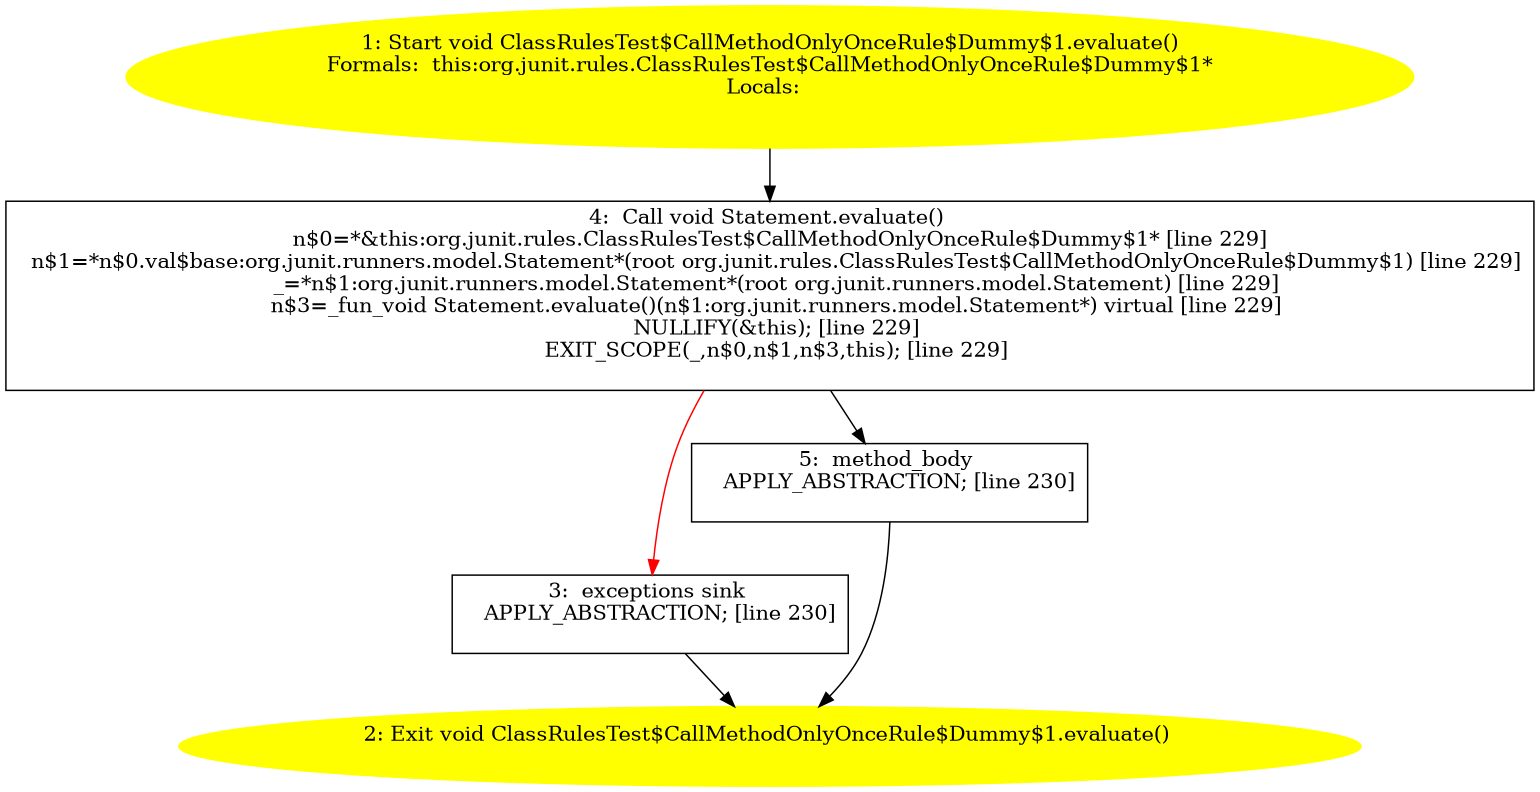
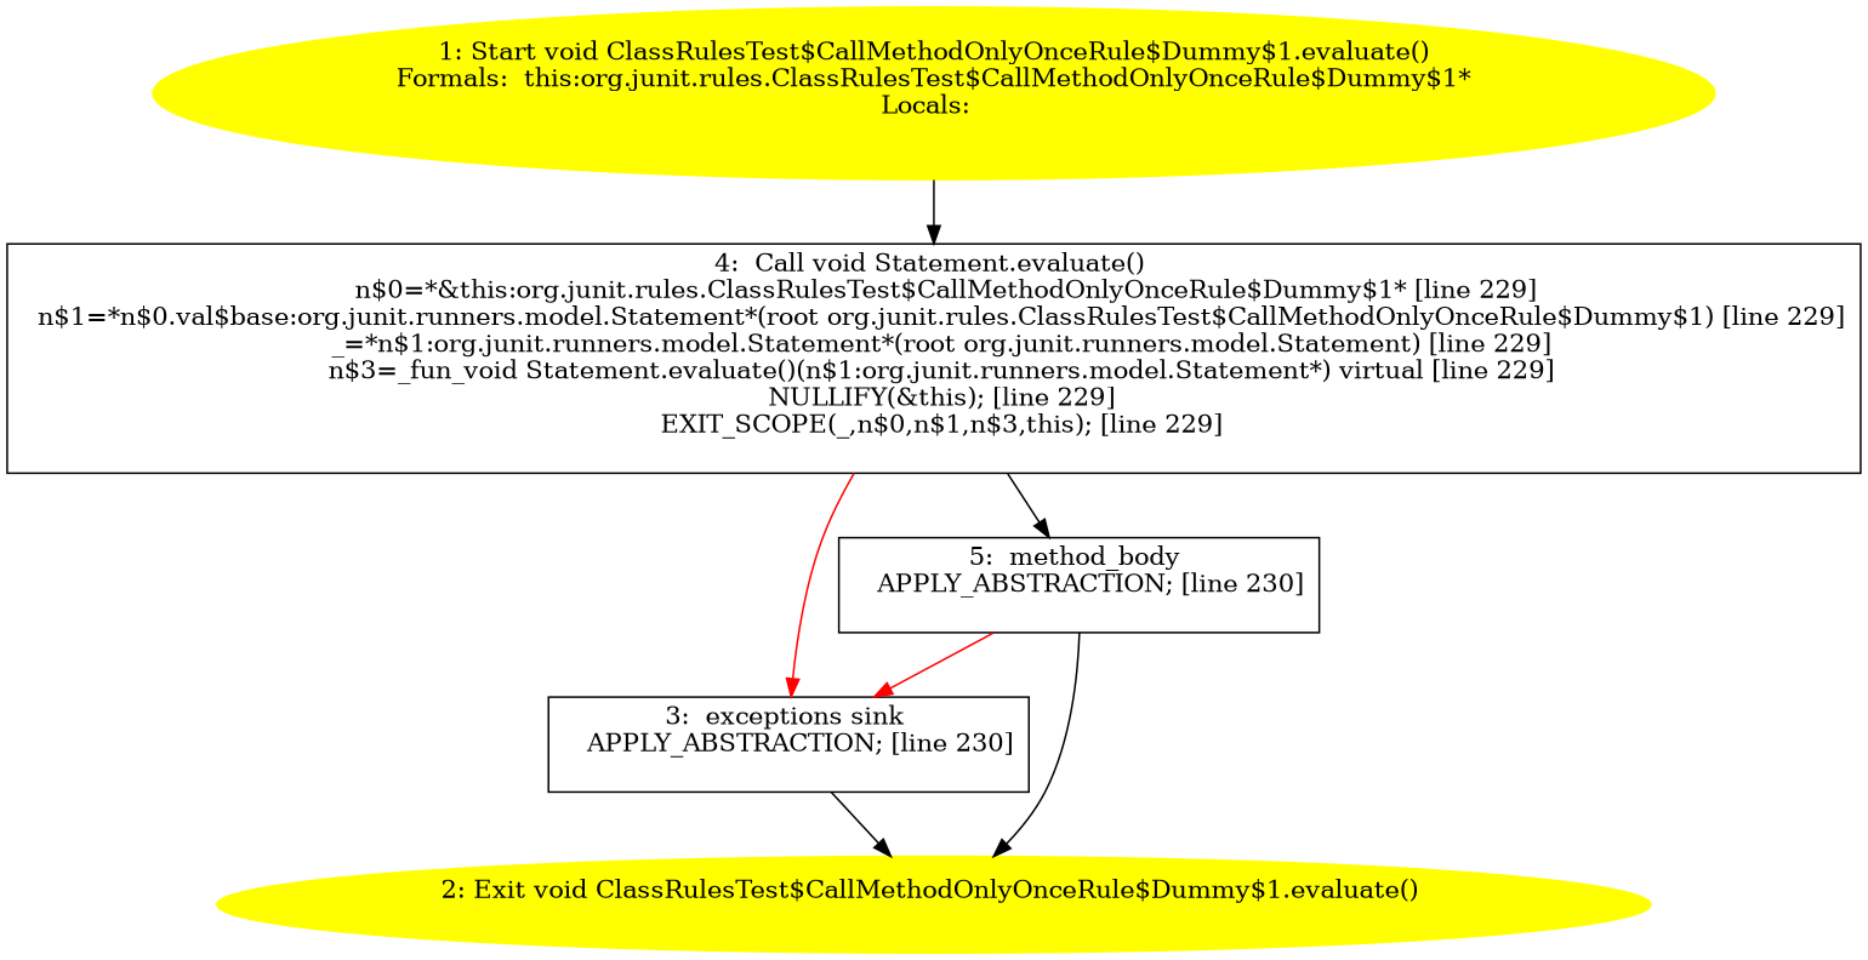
  digraph {
    node [shape=box]
    n1 [color=yellow label="1: Start void ClassRulesTest$CallMethodOnlyOnceRule$Dummy$1.evaluate()\nFormals:  this:org.junit.rules.ClassRulesTest$CallMethodOnlyOnceRule$Dummy$1*\nLocals:  \n  " style=filled shape=""]
    n2 [label="4:  Call void Statement.evaluate() \n   n$0=*&this:org.junit.rules.ClassRulesTest$CallMethodOnlyOnceRule$Dummy$1* [line 229]\n  n$1=*n$0.val$base:org.junit.runners.model.Statement*(root org.junit.rules.ClassRulesTest$CallMethodOnlyOnceRule$Dummy$1) [line 229]\n  _=*n$1:org.junit.runners.model.Statement*(root org.junit.runners.model.Statement) [line 229]\n  n$3=_fun_void Statement.evaluate()(n$1:org.junit.runners.model.Statement*) virtual [line 229]\n  NULLIFY(&this); [line 229]\n  EXIT_SCOPE(_,n$0,n$1,n$3,this); [line 229]\n "]
    n3 [label="3:  exceptions sink \n   APPLY_ABSTRACTION; [line 230]\n "]
    n4 [label="5:  method_body \n   APPLY_ABSTRACTION; [line 230]\n "]
    n5 [color=yellow label="2: Exit void ClassRulesTest$CallMethodOnlyOnceRule$Dummy$1.evaluate() \n  " style=filled shape=""]
    n1 -> n2
    n2 -> n3 [color=red]
    n2 -> n4
    n3 -> n5
+   n4 -> n3 [color=red]
    n4 -> n5
  }
